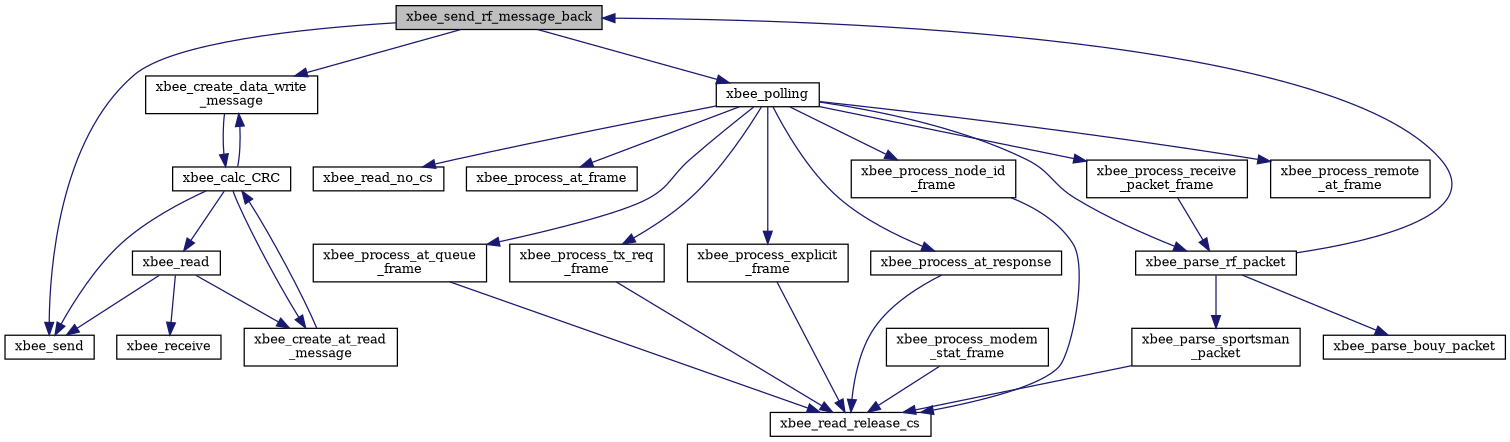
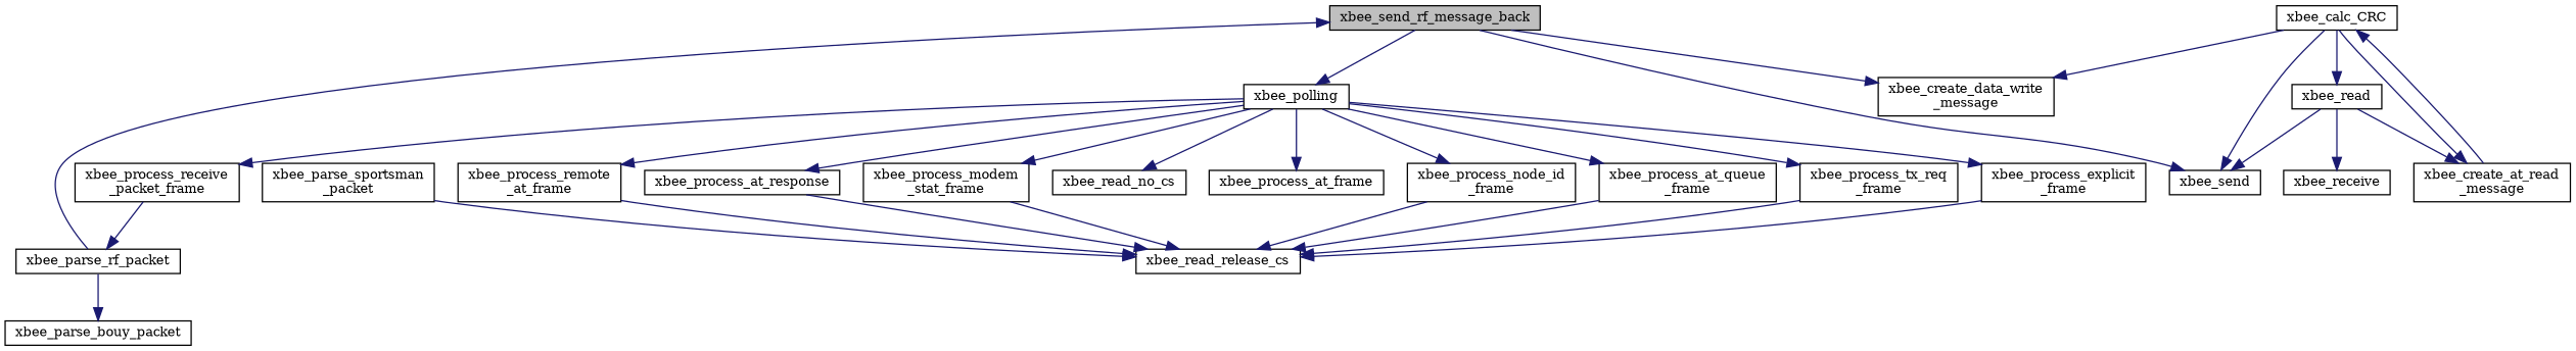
  digraph {
    fontname="DejaVu Serif"
    rankdir=TB
    node [color=black fillcolor=white fontname="DejaVu Serif" fontsize=10 shape=record style=filled]
    edge [color=midnightblue fontname="DejaVu Serif" fontsize=10 labelfontname=Helvetica labelfontsize=10 style=solid]
    n1 [fillcolor=grey75 fontcolor=black height=0.2 label=xbee_send_rf_message_back width=0.4]
    n2 [height=0.2 label="xbee_create_data_write\l_message" width=0.4]
    n3 [height=0.2 label=xbee_send width=0.4]
    n4 [height=0.2 label=xbee_polling width=0.4]
    n5 [height=0.2 label=xbee_calc_CRC width=0.4]
    n6 [height=0.2 label=xbee_read_no_cs width=0.4]
    n7 [height=0.2 label=xbee_process_at_frame width=0.4]
    n8 [height=0.2 label="xbee_process_at_queue\l_frame" width=0.4]
    n9 [height=0.2 label="xbee_process_tx_req\l_frame" width=0.4]
    n10 [height=0.2 label="xbee_process_explicit\l_frame" width=0.4]
    n11 [height=0.2 label="xbee_process_remote\l_at_frame" width=0.4]
    n12 [height=0.2 label=xbee_process_at_response width=0.4]
    n13 [height=0.2 label="xbee_process_modem\l_stat_frame" width=0.4]
    n14 [height=0.2 label="xbee_process_receive\l_packet_frame" width=0.4]
    n15 [height=0.2 label="xbee_process_node_id\l_frame" width=0.4]
    n16 [height=0.2 label=xbee_read width=0.4]
    n17 [height=0.2 label="xbee_create_at_read\l_message" width=0.4]
    n18 [height=0.2 label=xbee_receive width=0.4]
    n19 [height=0.2 label=xbee_read_release_cs width=0.4]
    n20 [height=0.2 label=xbee_parse_rf_packet width=0.4]
    n21 [height=0.2 label=xbee_parse_bouy_packet width=0.4]
    n22 [height=0.2 label="xbee_parse_sportsman\l_packet" width=0.4]
    n1 -> n2
    n1 -> n3
    n1 -> n4
-   n2 -> n5
    n4 -> n6
    n4 -> n7
    n4 -> n8
    n4 -> n9
    n4 -> n10
    n4 -> n11
    n4 -> n12
-   n4 -> n20
+   n4 -> n13
    n4 -> n14
    n4 -> n15
    n5 -> n2
    n5 -> n3
    n5 -> n16
    n5 -> n17
    n8 -> n19
    n9 -> n19
    n10 -> n19
+   n11 -> n19
    n12 -> n19
    n13 -> n19
    n14 -> n20
    n15 -> n19
    n16 -> n3
    n16 -> n17
    n16 -> n18
    n17 -> n5
    n20 -> n1
    n20 -> n21
-   n20 -> n22
    n22 -> n19
  }
